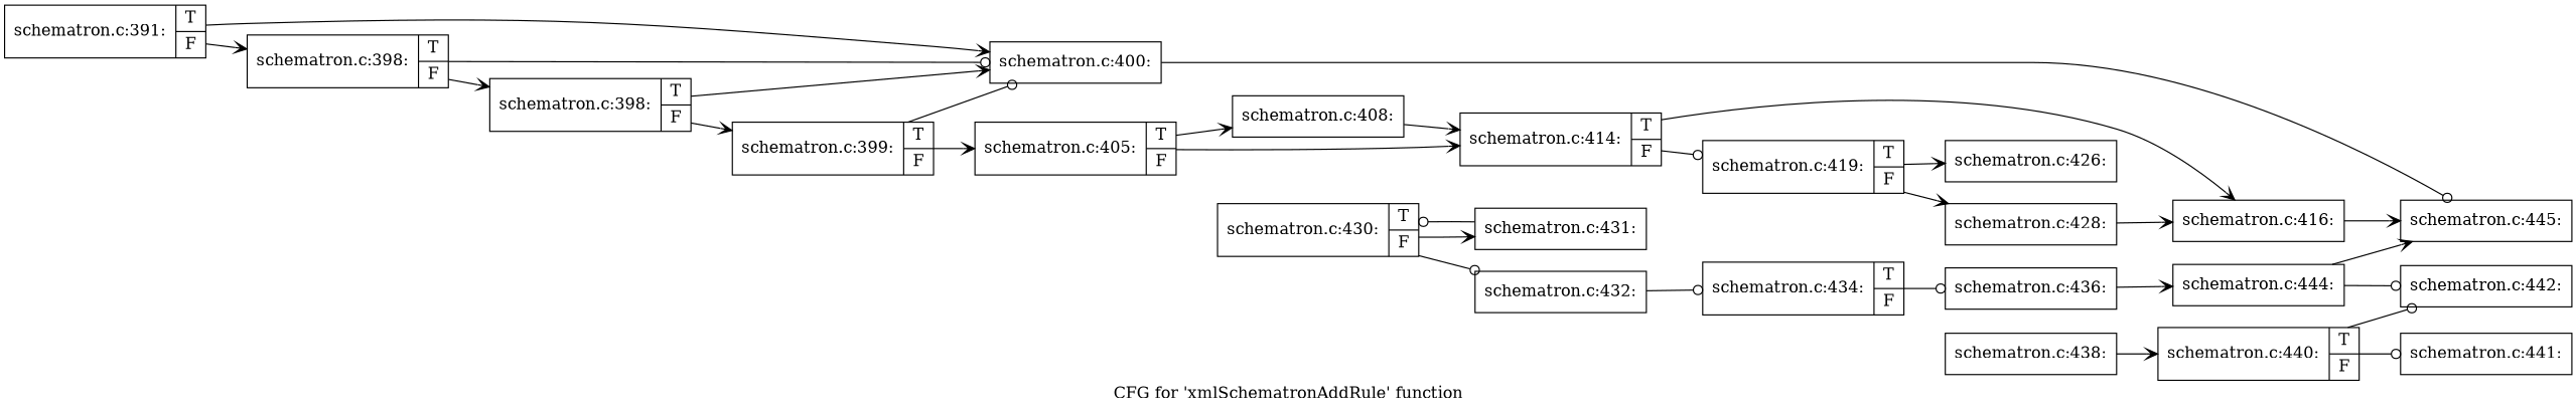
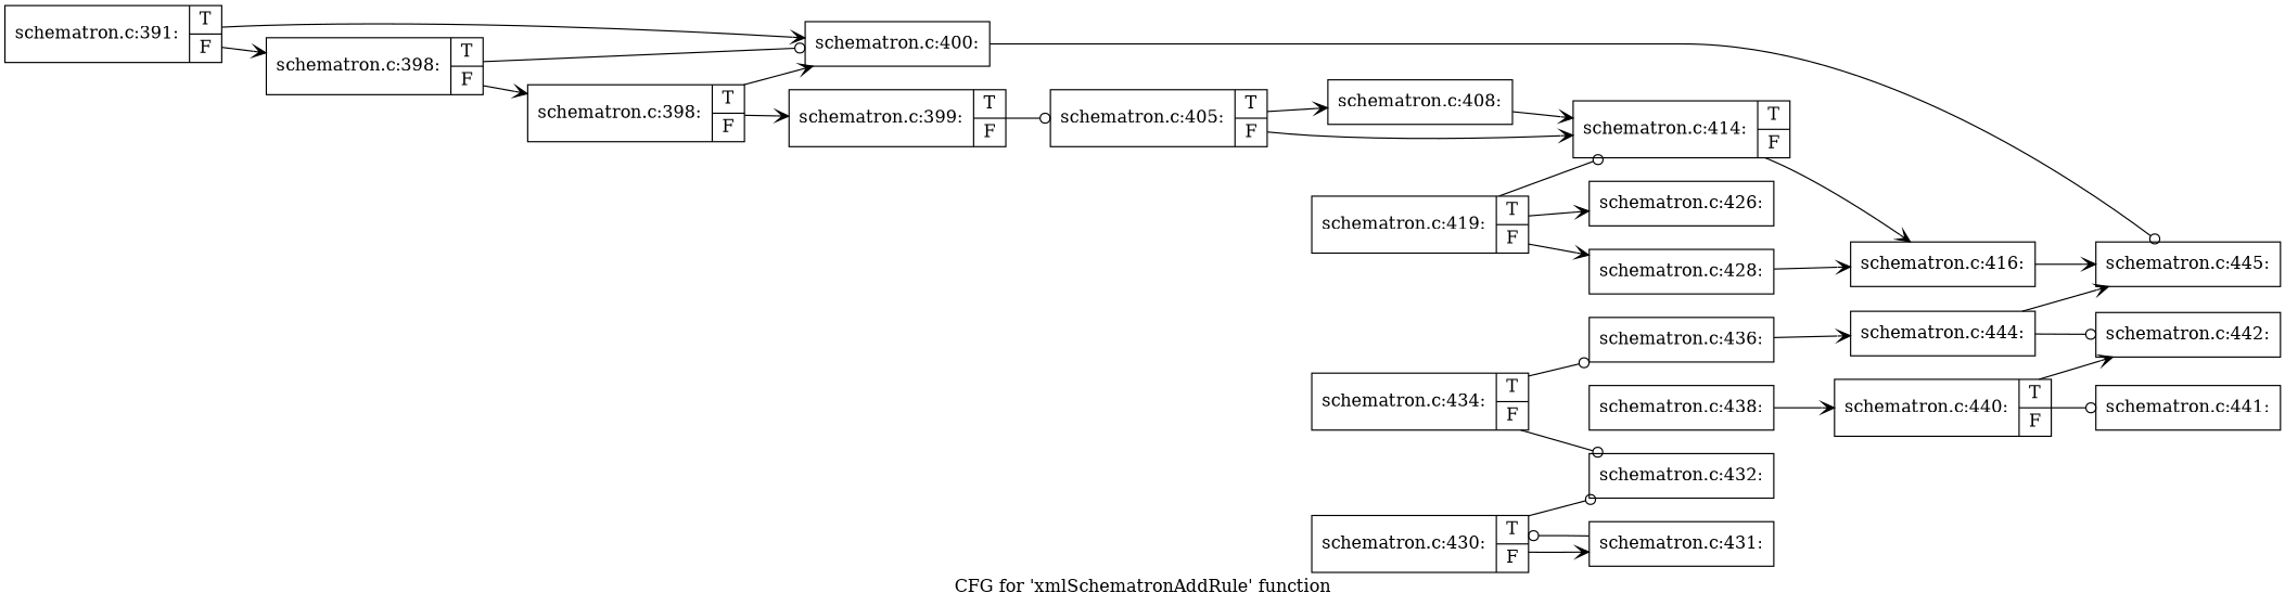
  digraph {
    label="CFG for 'xmlSchematronAddRule' function"
    rankdir=LR
    node [shape=record]
    edge [arrowhead=vee]
    n1 [label="{schematron.c:391:|{<s0>T|<s1>F}}"]
    n2 [label="{schematron.c:400:}"]
    n3 [label="{schematron.c:398:|{<s0>T|<s1>F}}"]
    n4 [label="{schematron.c:445:}"]
    n5 [label="{schematron.c:398:|{<s0>T|<s1>F}}"]
    n6 [label="{schematron.c:399:|{<s0>T|<s1>F}}"]
    n7 [label="{schematron.c:405:|{<s0>T|<s1>F}}"]
    n8 [label="{schematron.c:408:}"]
    n9 [label="{schematron.c:414:|{<s0>T|<s1>F}}"]
    n10 [label="{schematron.c:416:}"]
    n11 [label="{schematron.c:419:|{<s0>T|<s1>F}}"]
    n12 [label="{schematron.c:426:}"]
    n13 [label="{schematron.c:428:}"]
    n14 [label="{schematron.c:434:|{<s0>T|<s1>F}}"]
    n15 [label="{schematron.c:436:}"]
    n16 [label="{schematron.c:430:|{<s0>T|<s1>F}}"]
    n17 [label="{schematron.c:431:}"]
    n18 [label="{schematron.c:432:}"]
    n19 [label="{schematron.c:444:}"]
    n20 [label="{schematron.c:438:}"]
    n21 [label="{schematron.c:440:|{<s0>T|<s1>F}}"]
    n22 [label="{schematron.c:442:}"]
    n23 [label="{schematron.c:441:}"]
    n1 -> n2
    n1 -> n3
    n2 -> n4 [arrowhead=odot]
    n3 -> n2 [arrowhead=odot]
    n3 -> n5
    n5 -> n2
    n5 -> n6
-   n6 -> n2 [arrowhead=odot]
-   n6 -> n7
+   n6 -> n7 [arrowhead=odot]
    n7 -> n8
    n7 -> n9
    n8 -> n9
    n9 -> n10
-   n9 -> n11 [arrowhead=odot]
+   n11 -> n9 [arrowhead=odot]
    n10 -> n4
    n11 -> n12
    n11 -> n13
    n13 -> n10
    n14 -> n15 [arrowhead=odot]
    n15 -> n19
    n16 -> n17
    n16 -> n18 [arrowhead=odot]
    n17 -> n16 [arrowhead=odot]
-   n18 -> n14 [arrowhead=odot]
+   n14 -> n18 [arrowhead=odot]
    n19 -> n4
    n19 -> n22 [arrowhead=odot]
    n20 -> n21
-   n21 -> n22 [arrowhead=odot]
+   n21 -> n22
    n21 -> n23 [arrowhead=odot]
  }
